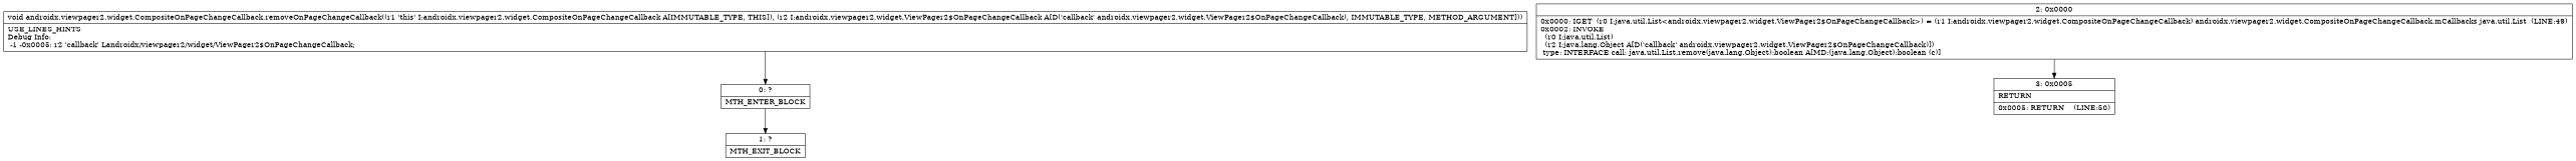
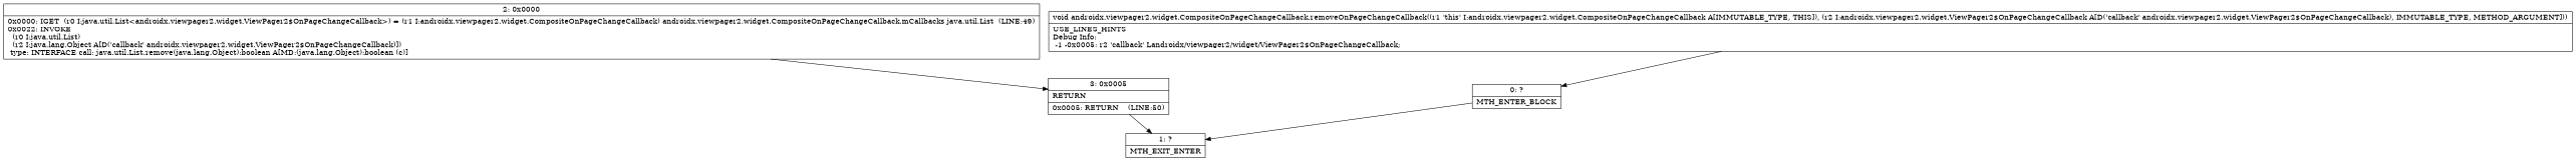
  digraph {
    node [shape=record]
    n1 [label="{0\:\ ?|MTH_ENTER_BLOCK\l}"]
-   n2 [label="{1\:\ ?|MTH_EXIT_BLOCK\l}"]
-   n3 [label="{2\:\ 0x0000|0x0000: IGET  (r0 I:java.util.List\<androidx.viewpager2.widget.ViewPager2$OnPageChangeCallback\>) = (r1 I:androidx.viewpager2.widget.CompositeOnPageChangeCallback) androidx.viewpager2.widget.CompositeOnPageChangeCallback.mCallbacks java.util.List  (LINE:49)\l0x0002: INVOKE  \l  (r0 I:java.util.List)\l  (r2 I:java.lang.Object A[D('callback' androidx.viewpager2.widget.ViewPager2$OnPageChangeCallback)])\l type: INTERFACE call: java.util.List.remove(java.lang.Object):boolean A[MD:(java.lang.Object):boolean (c)]\l}"]
+   n2 [label="{1\:\ ?|MTH_EXIT_ENTER\l}"]
+   n3 [label="{2\:\ 0x0000|0x0000: IGET  (r0 I:java.util.List\<androidx.viewpager2.widget.ViewPager2$OnPageChangeCallback\>) = (r1 I:androidx.viewpager2.widget.CompositeOnPageChangeCallback) androidx.viewpager2.widget.CompositeOnPageChangeCallback.mCallbacks java.util.List  (LINE:49)\l0x0022: INVOKE  \l  (r0 I:java.util.List)\l  (r2 I:java.lang.Object A[D('callback' androidx.viewpager2.widget.ViewPager2$OnPageChangeCallback)])\l type: INTERFACE call: java.util.List.remove(java.lang.Object):boolean A[MD:(java.lang.Object):boolean (c)]\l}"]
    n4 [label="{3\:\ 0x0005|RETURN\l|0x0005: RETURN    (LINE:50)\l}"]
    n5 [label="{void androidx.viewpager2.widget.CompositeOnPageChangeCallback.removeOnPageChangeCallback((r1 'this' I:androidx.viewpager2.widget.CompositeOnPageChangeCallback A[IMMUTABLE_TYPE, THIS]), (r2 I:androidx.viewpager2.widget.ViewPager2$OnPageChangeCallback A[D('callback' androidx.viewpager2.widget.ViewPager2$OnPageChangeCallback), IMMUTABLE_TYPE, METHOD_ARGUMENT]))  | USE_LINES_HINTS\lDebug Info:\l  \-1 \-0x0005: r2 'callback' Landroidx\/viewpager2\/widget\/ViewPager2$OnPageChangeCallback;\l}"]
    n1 -> n2
    n3 -> n4
+   n4 -> n2
    n5 -> n1
  }
